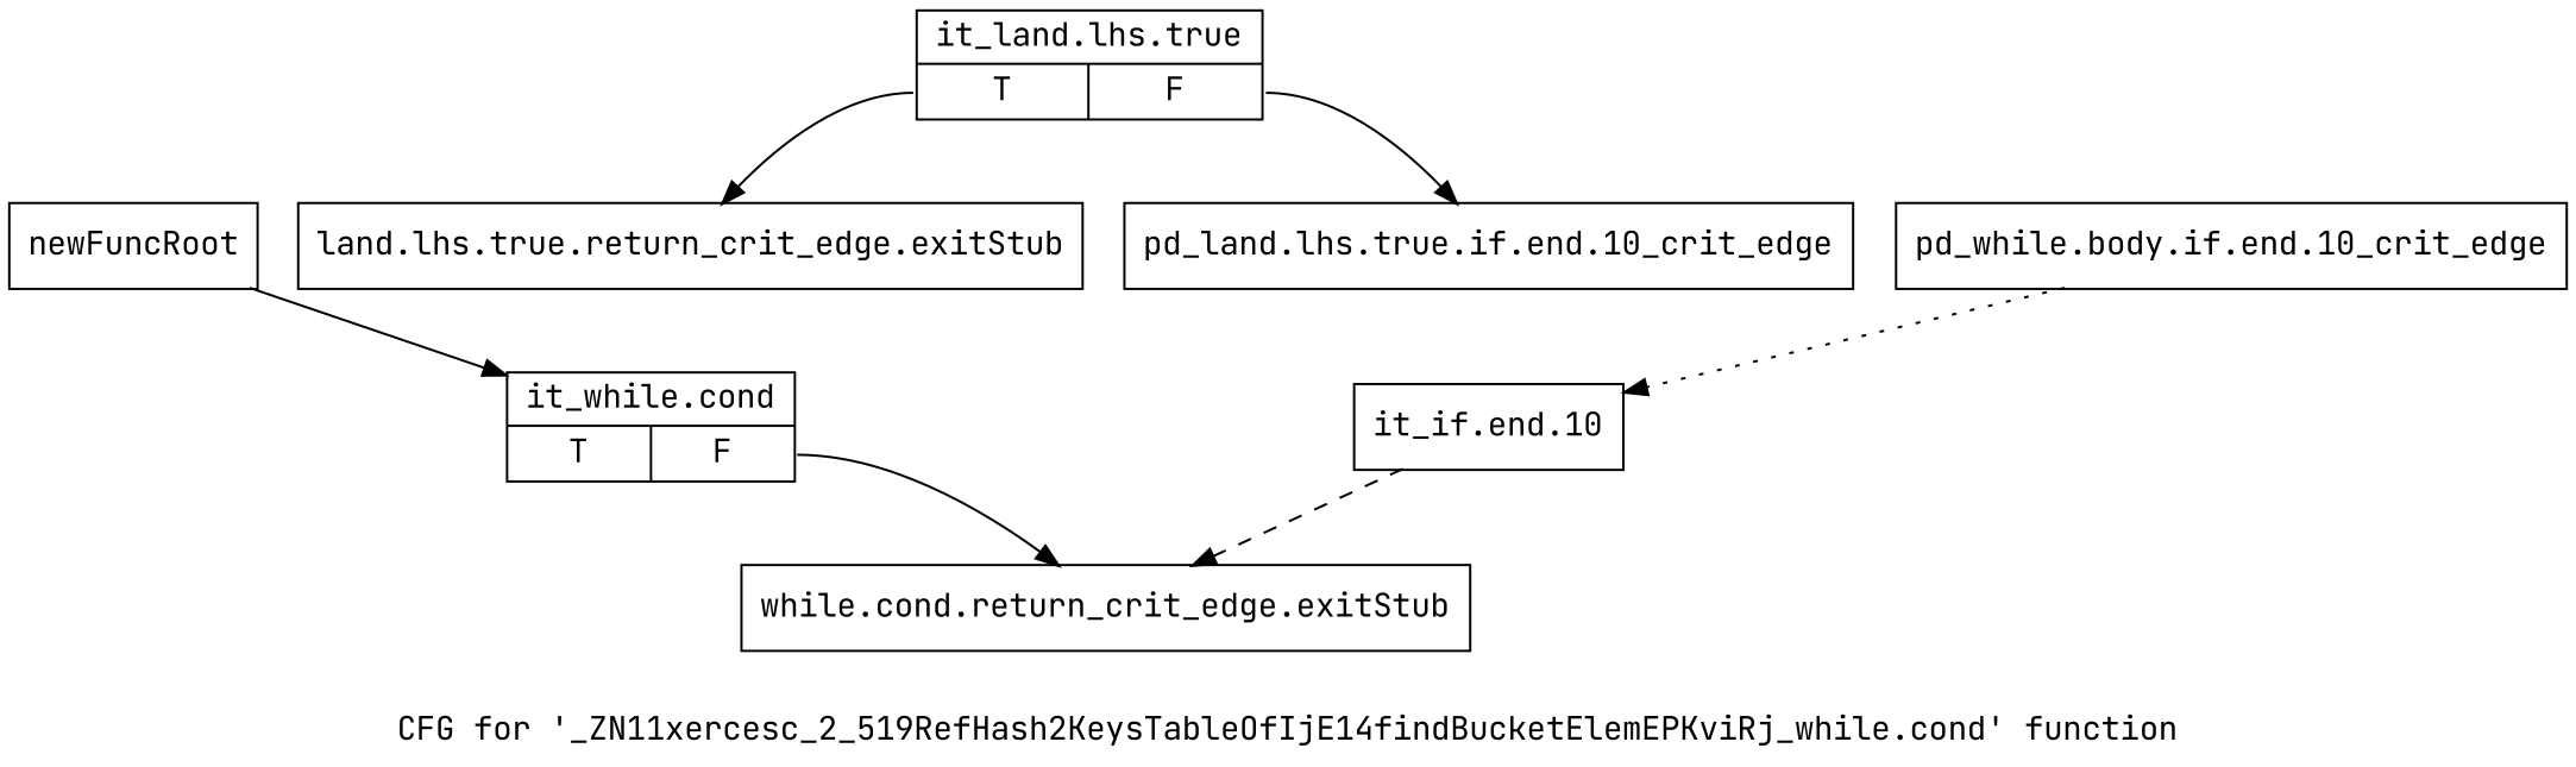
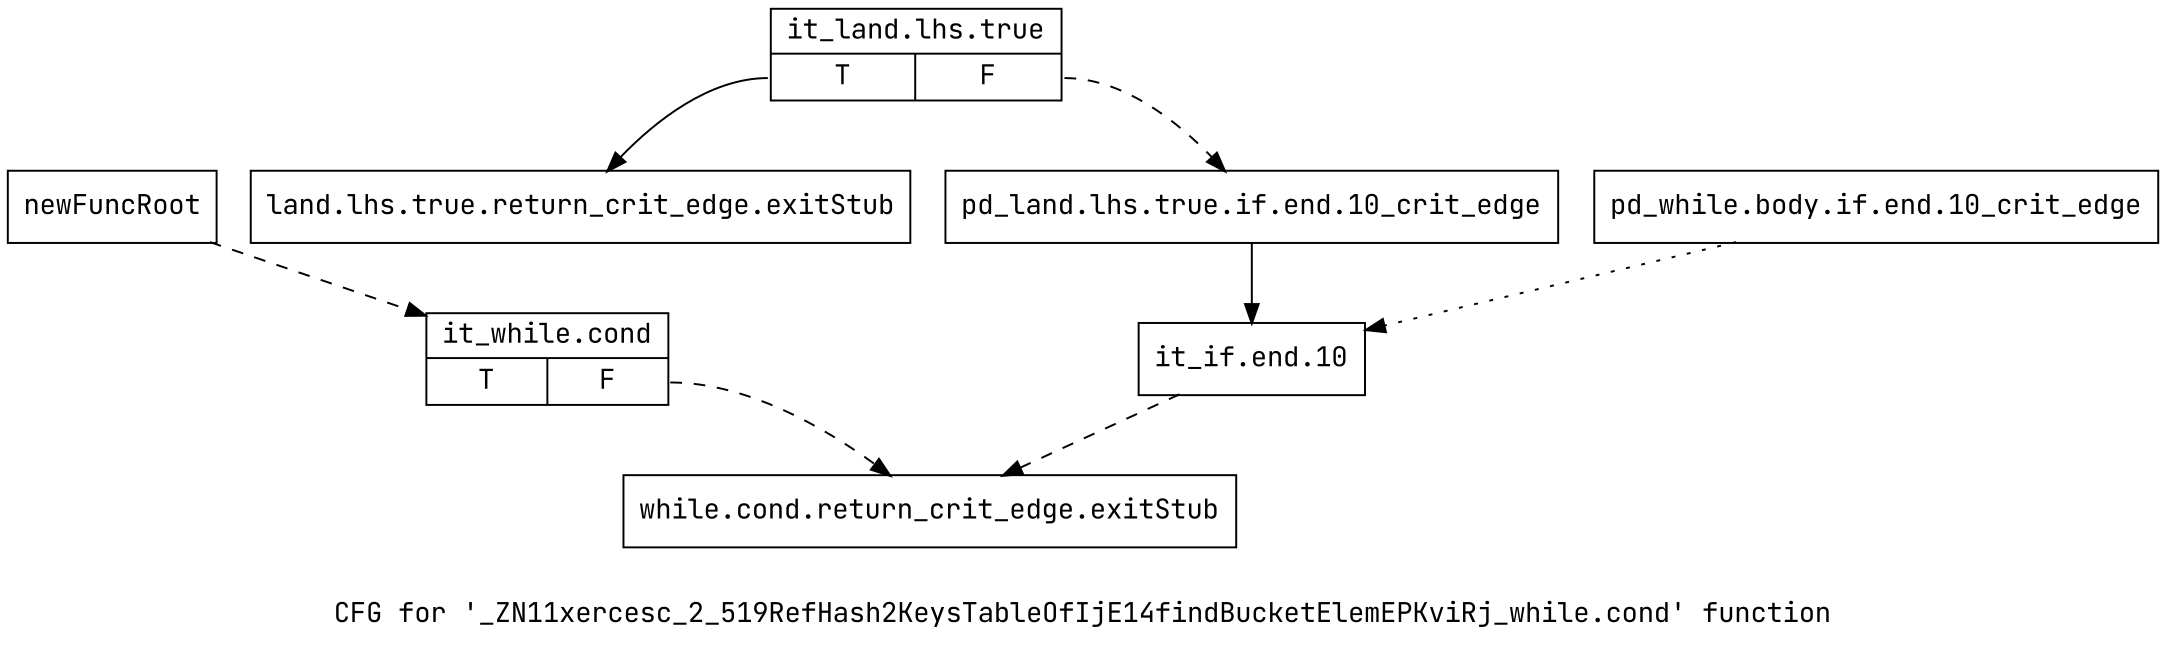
  digraph {
    fontname="JetBrains Mono"
    label="CFG for '_ZN11xercesc_2_519RefHash2KeysTableOfIjE14findBucketElemEPKviRj_while.cond' function"
    node [fontname="JetBrains Mono" shape=record]
    edge [fontname="JetBrains Mono" style=solid]
    n1 [label="{newFuncRoot}"]
    n2 [label="{it_while.cond|{<s0>T|<s1>F}}"]
    n3 [label="{while.cond.return_crit_edge.exitStub}"]
    n4 [label="{land.lhs.true.return_crit_edge.exitStub}"]
    n5 [label="{it_land.lhs.true|{<s0>T|<s1>F}}"]
    n6 [label="{pd_land.lhs.true.if.end.10_crit_edge}"]
    n7 [label="{pd_while.body.if.end.10_crit_edge}"]
    n8 [label="{it_if.end.10}"]
-   n1 -> n2
-   n2 -> n3 [tailport=s1]
+   n1 -> n2 [style=dashed]
+   n2 -> n3 [style=dashed tailport=s1]
    n5 -> n4 [tailport=s0]
-   n5 -> n6 [tailport=s1]
+   n5 -> n6 [style=dashed tailport=s1]
+   n6 -> n8
    n7 -> n8 [style=dotted]
    n8 -> n3 [style=dashed]
  }
